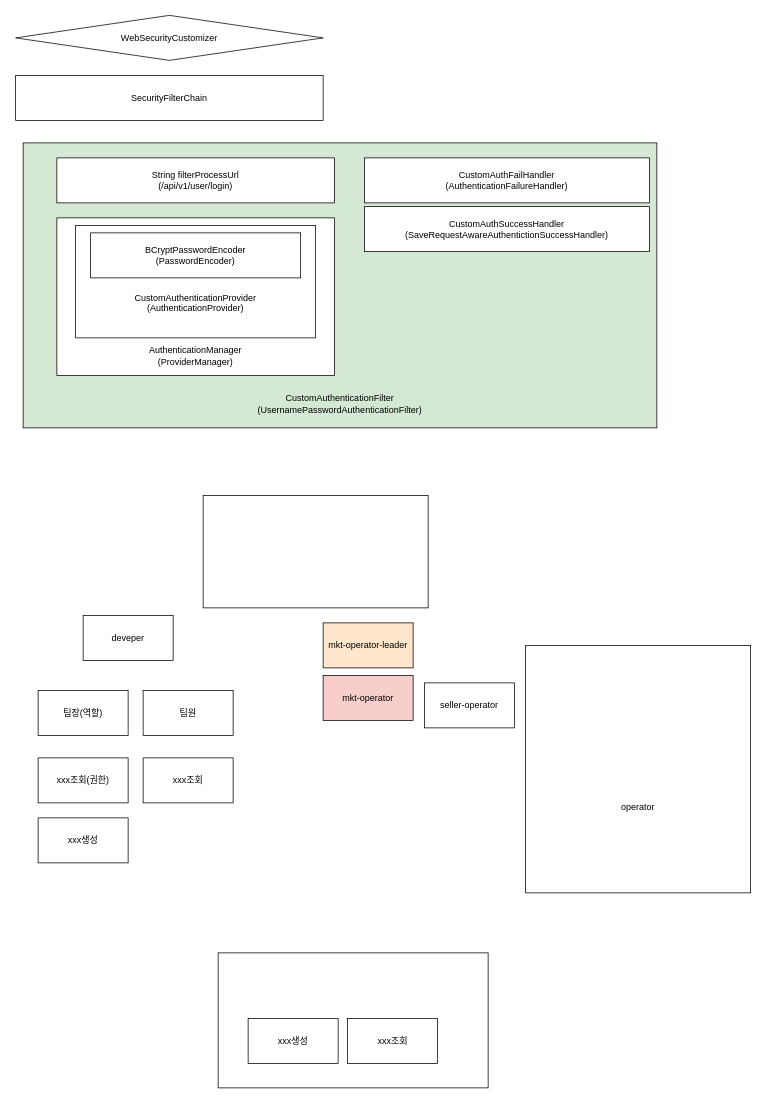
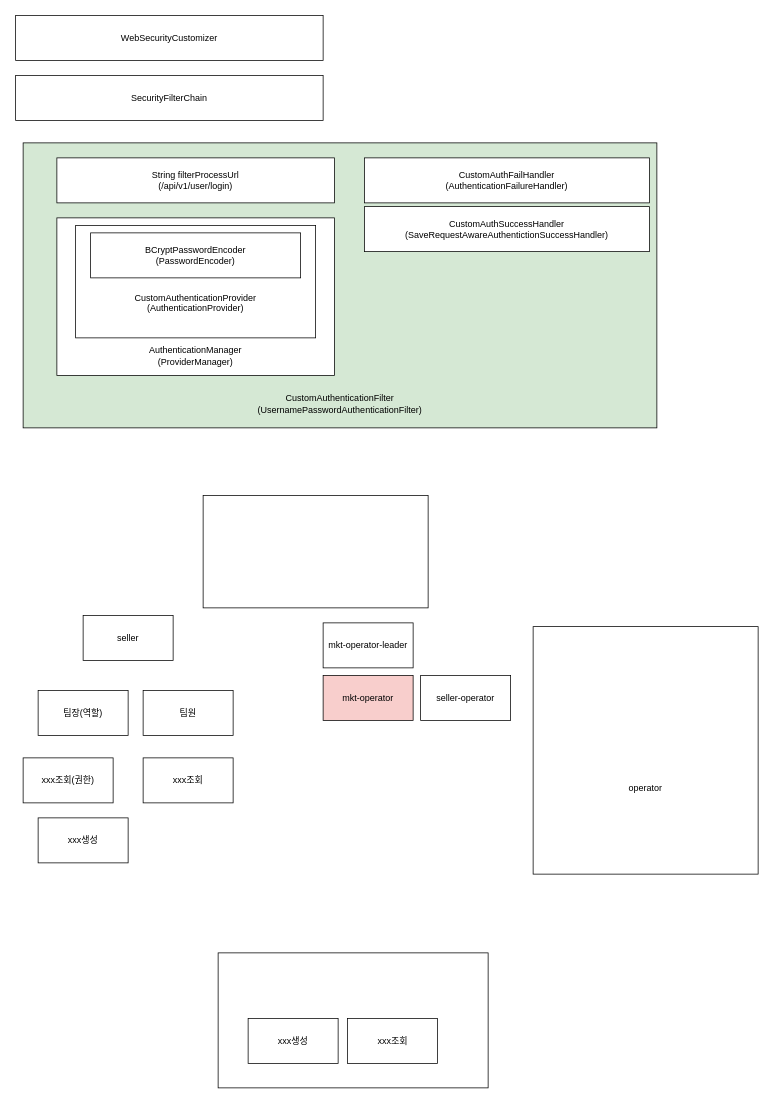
  <mxCell id="0" />
  <mxCell id="1" parent="0" />
  <mxCell id="2" value="&lt;br&gt;&lt;br&gt;&lt;br&gt;&lt;br&gt;&lt;br&gt;&lt;br&gt;&lt;br&gt;&lt;br&gt;&lt;br&gt;&lt;br&gt;&lt;br&gt;&lt;br&gt;&lt;br&gt;&lt;br&gt;&lt;br&gt;&lt;br&gt;&lt;br&gt;&lt;br&gt;&lt;br&gt;&lt;br&gt;&lt;br&gt;&lt;br&gt;&lt;div&gt;CustomAuthenticationFilter&lt;/div&gt;&lt;div&gt;(UsernamePasswordAuthenticationFilter)&lt;/div&gt;" style="rounded=0;whiteSpace=wrap;html=1;fillColor=#d5e8d4;" parent="1" vertex="1"><mxGeometry x="30" y="190" width="845" height="380" as="geometry" /></mxCell>
  <mxCell id="3" value="&lt;div&gt;String filterProcessUrl&lt;/div&gt;&lt;div&gt;(/api/v1/user/login)&lt;br&gt;&lt;/div&gt;" style="rounded=0;whiteSpace=wrap;html=1;" parent="1" vertex="1"><mxGeometry x="75" y="210" width="370" height="60" as="geometry" /></mxCell>
  <mxCell id="4" value="&lt;br&gt;&lt;br&gt;&lt;br&gt;&lt;br&gt;&lt;br&gt;&lt;br&gt;&lt;br&gt;&lt;br&gt;&lt;br&gt;&lt;br&gt;&lt;br&gt;AuthenticationManager&lt;br&gt;(ProviderManager)" style="rounded=0;whiteSpace=wrap;html=1;" parent="1" vertex="1"><mxGeometry x="75" y="290" width="370" height="210" as="geometry" /></mxCell>
  <mxCell id="5" value="&lt;br&gt;&lt;br&gt;&lt;br&gt;&lt;br&gt;CustomAuthenticationProvider&lt;br&gt;(AuthenticationProvider)" style="rounded=0;whiteSpace=wrap;html=1;" parent="1" vertex="1"><mxGeometry x="100" y="300" width="320" height="150" as="geometry" /></mxCell>
  <mxCell id="6" value="BCryptPasswordEncoder&lt;br&gt;(PasswordEncoder)" style="rounded=0;whiteSpace=wrap;html=1;" parent="1" vertex="1"><mxGeometry x="120" y="310" width="280" height="60" as="geometry" /></mxCell>
  <mxCell id="7" value="CustomAuthSuccessHandler&lt;br&gt;(SaveRequestAwareAuthentictionSuccessHandler)" style="rounded=0;whiteSpace=wrap;html=1;" parent="1" vertex="1"><mxGeometry x="485" y="275" width="380" height="60" as="geometry" /></mxCell>
  <mxCell id="8" value="CustomAuthFailHandler&lt;br&gt;(AuthenticationFailureHandler)" style="rounded=0;whiteSpace=wrap;html=1;" parent="1" vertex="1"><mxGeometry x="485" y="210" width="380" height="60" as="geometry" /></mxCell>
  <mxCell id="9" value="SecurityFilterChain" style="rounded=0;whiteSpace=wrap;html=1;" parent="1" vertex="1"><mxGeometry x="20" y="100" width="410" height="60" as="geometry" /></mxCell>
- <mxCell id="10" value="WebSecurityCustomizer" style="rhombus;whiteSpace=wrap;html=1;" parent="1" vertex="1"><mxGeometry x="20" y="20" width="410" height="60" as="geometry" /></mxCell>
+ <mxCell id="10" value="WebSecurityCustomizer" style="rounded=0;whiteSpace=wrap;html=1;" parent="1" vertex="1"><mxGeometry x="20" y="20" width="410" height="60" as="geometry" /></mxCell>
  <mxCell id="11" value="" style="rounded=0;whiteSpace=wrap;html=1;" parent="1" vertex="1"><mxGeometry x="270" y="660" width="300" height="150" as="geometry" /></mxCell>
- <mxCell id="12" value="deveper" style="rounded=0;whiteSpace=wrap;html=1;" parent="1" vertex="1"><mxGeometry x="110" y="820" width="120" height="60" as="geometry" /></mxCell>
- <mxCell id="13" value="&lt;br&gt;&lt;br&gt;&lt;br&gt;&lt;br&gt;&lt;br&gt;&lt;br&gt;&lt;br&gt;operator" style="rounded=0;whiteSpace=wrap;html=1;" parent="1" vertex="1"><mxGeometry x="700" y="860" width="300" height="330" as="geometry" /></mxCell>
+ <mxCell id="12" value="seller" style="rounded=0;whiteSpace=wrap;html=1;" parent="1" vertex="1"><mxGeometry x="110" y="820" width="120" height="60" as="geometry" /></mxCell>
+ <mxCell id="13" value="&lt;br&gt;&lt;br&gt;&lt;br&gt;&lt;br&gt;&lt;br&gt;&lt;br&gt;&lt;br&gt;operator" style="rounded=0;whiteSpace=wrap;html=1;" parent="1" vertex="1"><mxGeometry x="710" y="835" width="300" height="330" as="geometry" /></mxCell>
  <mxCell id="14" value="mkt-operator" style="rounded=0;whiteSpace=wrap;html=1;fillColor=#f8cecc;" parent="1" vertex="1"><mxGeometry x="430" y="900" width="120" height="60" as="geometry" /></mxCell>
- <mxCell id="15" value="seller-operator" style="rounded=0;whiteSpace=wrap;html=1;" parent="1" vertex="1"><mxGeometry x="565" y="910" width="120" height="60" as="geometry" /></mxCell>
+ <mxCell id="15" value="seller-operator" style="rounded=0;whiteSpace=wrap;html=1;" parent="1" vertex="1"><mxGeometry x="560" y="900" width="120" height="60" as="geometry" /></mxCell>
  <mxCell id="16" value="팀장(역할)" style="rounded=0;whiteSpace=wrap;html=1;" parent="1" vertex="1"><mxGeometry x="50" y="920" width="120" height="60" as="geometry" /></mxCell>
  <mxCell id="17" value="팀원" style="rounded=0;whiteSpace=wrap;html=1;" parent="1" vertex="1"><mxGeometry x="190" y="920" width="120" height="60" as="geometry" /></mxCell>
  <mxCell id="18" value="" style="rounded=0;whiteSpace=wrap;html=1;" parent="1" vertex="1"><mxGeometry x="290" y="1270" width="360" height="180" as="geometry" /></mxCell>
- <mxCell id="19" value="xxx조회(권한)" style="rounded=0;whiteSpace=wrap;html=1;" parent="1" vertex="1"><mxGeometry x="50" y="1010" width="120" height="60" as="geometry" /></mxCell>
+ <mxCell id="19" value="xxx조회(권한)" style="rounded=0;whiteSpace=wrap;html=1;" parent="1" vertex="1"><mxGeometry x="30" y="1010" width="120" height="60" as="geometry" /></mxCell>
  <mxCell id="20" value="xxx조회" style="rounded=0;whiteSpace=wrap;html=1;" parent="1" vertex="1"><mxGeometry x="190" y="1010" width="120" height="60" as="geometry" /></mxCell>
  <mxCell id="21" value="xxx생성" style="rounded=0;whiteSpace=wrap;html=1;" parent="1" vertex="1"><mxGeometry x="50" y="1090" width="120" height="60" as="geometry" /></mxCell>
  <mxCell id="22" value="xxx조회" style="rounded=0;whiteSpace=wrap;html=1;" parent="1" vertex="1"><mxGeometry x="462.5" y="1357.5" width="120" height="60" as="geometry" /></mxCell>
  <mxCell id="23" value="xxx생성" style="rounded=0;whiteSpace=wrap;html=1;" parent="1" vertex="1"><mxGeometry x="330" y="1357.5" width="120" height="60" as="geometry" /></mxCell>
- <mxCell id="24" value="mkt-operator-leader" style="rounded=0;whiteSpace=wrap;html=1;fillColor=#ffe6cc;" parent="1" vertex="1"><mxGeometry x="430" y="830" width="120" height="60" as="geometry" /></mxCell>
+ <mxCell id="24" value="mkt-operator-leader" style="rounded=0;whiteSpace=wrap;html=1;" parent="1" vertex="1"><mxGeometry x="430" y="830" width="120" height="60" as="geometry" /></mxCell>
